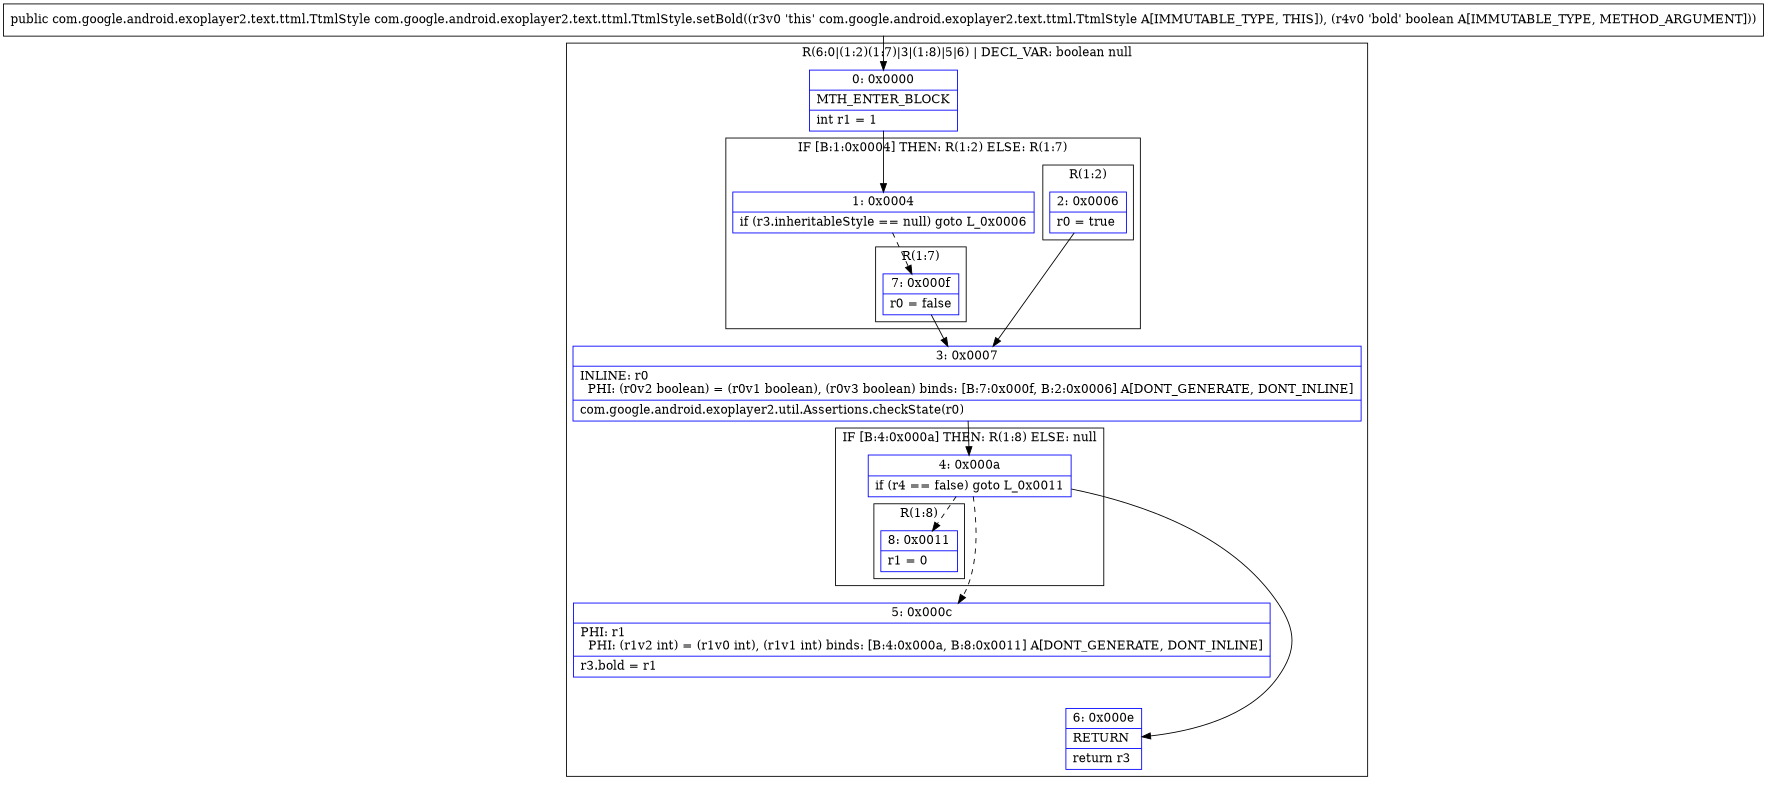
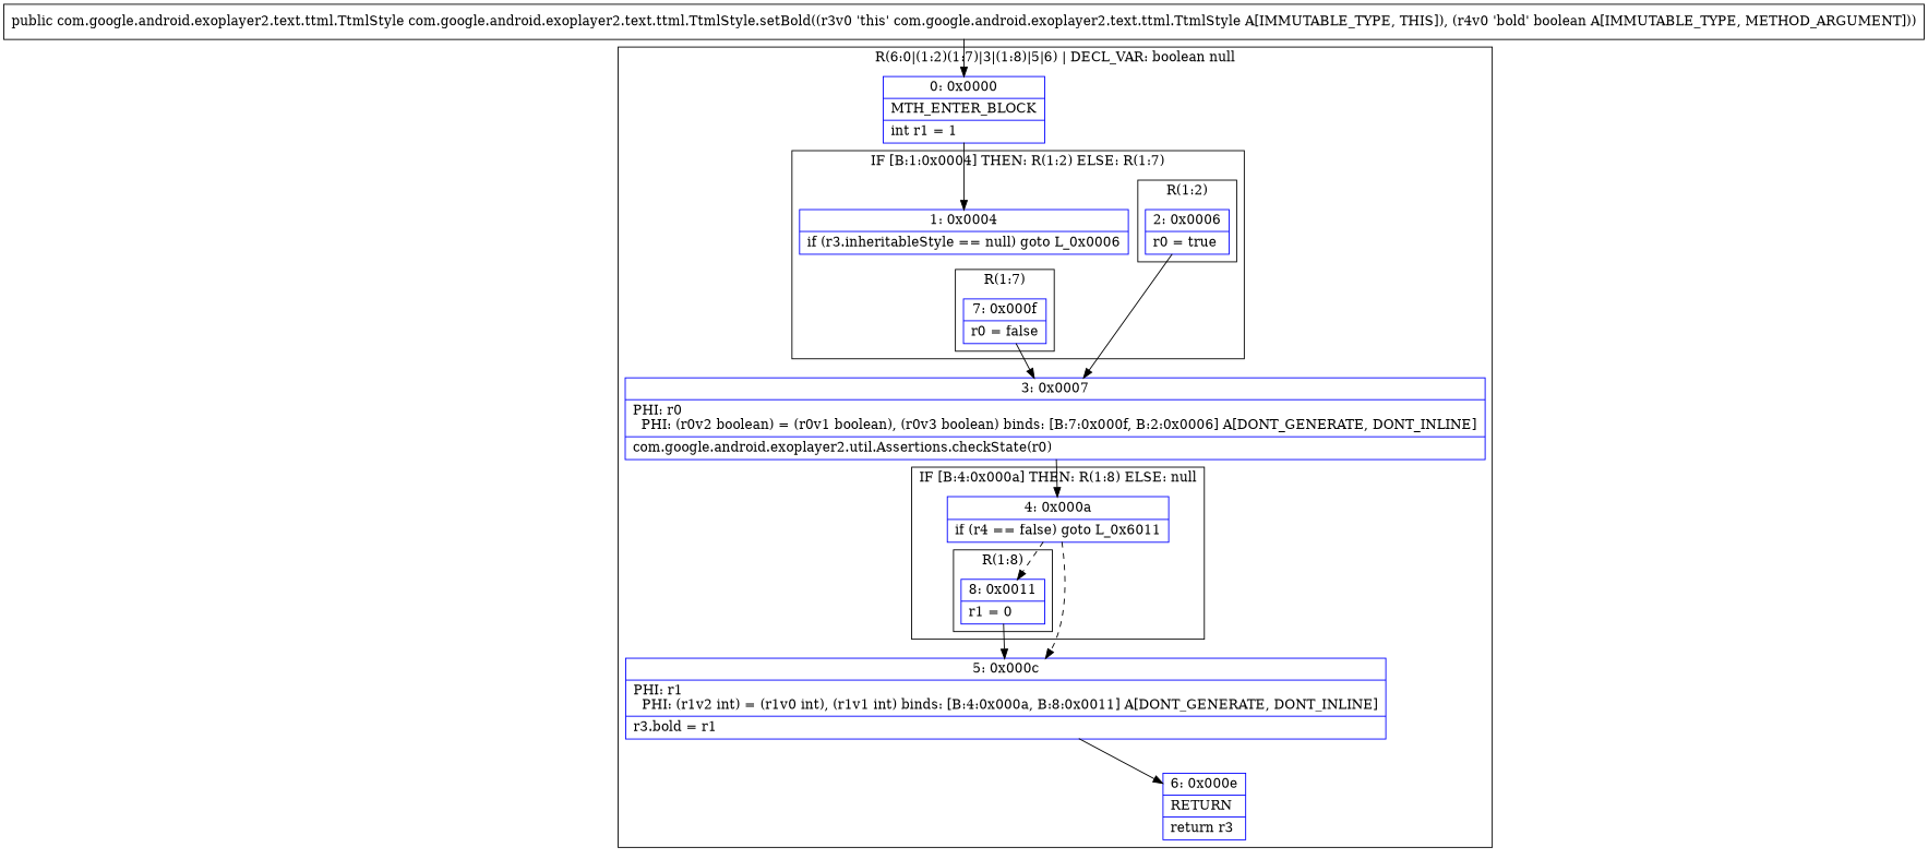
  digraph {
    node [color=blue shape=record]
    n1 [label="{2\:\ 0x0006|r0 = true\l}"]
    n2 [label="{7\:\ 0x000f|r0 = false\l}"]
    n3 [label="{1\:\ 0x0004|if (r3.inheritableStyle == null) goto L_0x0006\l}"]
    n4 [label="{8\:\ 0x0011|r1 = 0\l}"]
-   n5 [label="{4\:\ 0x000a|if (r4 == false) goto L_0x0011\l}"]
+   n5 [label="{4\:\ 0x000a|if (r4 == false) goto L_0x6011\l}"]
    n6 [label="{0\:\ 0x0000|MTH_ENTER_BLOCK\l|int r1 = 1\l}"]
-   n7 [label="{3\:\ 0x0007|INLINE: r0 \l  PHI: (r0v2 boolean) = (r0v1 boolean), (r0v3 boolean) binds: [B:7:0x000f, B:2:0x0006] A[DONT_GENERATE, DONT_INLINE]\l|com.google.android.exoplayer2.util.Assertions.checkState(r0)\l}"]
+   n7 [label="{3\:\ 0x0007|PHI: r0 \l  PHI: (r0v2 boolean) = (r0v1 boolean), (r0v3 boolean) binds: [B:7:0x000f, B:2:0x0006] A[DONT_GENERATE, DONT_INLINE]\l|com.google.android.exoplayer2.util.Assertions.checkState(r0)\l}"]
    n8 [label="{5\:\ 0x000c|PHI: r1 \l  PHI: (r1v2 int) = (r1v0 int), (r1v1 int) binds: [B:4:0x000a, B:8:0x0011] A[DONT_GENERATE, DONT_INLINE]\l|r3.bold = r1\l}"]
    n9 [label="{6\:\ 0x000e|RETURN\l|return r3\l}"]
    n10 [label="{public com.google.android.exoplayer2.text.ttml.TtmlStyle com.google.android.exoplayer2.text.ttml.TtmlStyle.setBold((r3v0 'this' com.google.android.exoplayer2.text.ttml.TtmlStyle A[IMMUTABLE_TYPE, THIS]), (r4v0 'bold' boolean A[IMMUTABLE_TYPE, METHOD_ARGUMENT])) }" color=""]
    subgraph cluster_1 {
      label="R(6:0|(1:2)(1:7)|3|(1:8)|5|6) | DECL_VAR: boolean null\l"
      n6
      n7
      n8
      n9
      subgraph cluster_2 {
        label="IF [B:1:0x0004] THEN: R(1:2) ELSE: R(1:7)"
        n3
        subgraph cluster_3 {
          label="R(1:2)"
          n1
        }
        subgraph cluster_4 {
          label="R(1:7)"
          n2
        }
      }
      subgraph cluster_5 {
        label="IF [B:4:0x000a] THEN: R(1:8) ELSE: null"
        n5
        subgraph cluster_6 {
          label="R(1:8)"
          n4
        }
      }
    }
    n1 -> n7
    n2 -> n7
-   n3 -> n2 [style=dashed]
+   n4 -> n8
    n5 -> n4 [style=dashed]
    n5 -> n8 [style=dashed]
    n6 -> n3
    n7 -> n5
-   n5 -> n9
+   n8 -> n9
    n10 -> n6
  }
